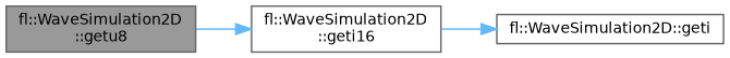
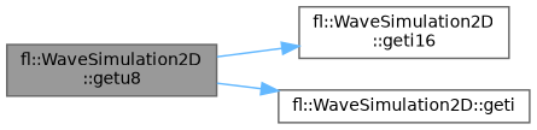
  digraph {
    rankdir=LR
    node [color=grey40 fillcolor=white fontname=Helvetica fontsize=10 shape=box style=filled]
    edge [color=steelblue1 fontname=Helvetica fontsize=10 labelfontname=Helvetica labelfontsize=10 style=solid]
    n1 [color=gray40 fillcolor=grey60 fontcolor=black height=0.2 label="fl::WaveSimulation2D\l::getu8" width=0.4]
    n2 [height=0.2 label="fl::WaveSimulation2D\l::geti16" width=0.4]
    n3 [height=0.2 label="fl::WaveSimulation2D::geti" width=0.4]
    n1 -> n2
-   n2 -> n3
+   n1 -> n3
  }
